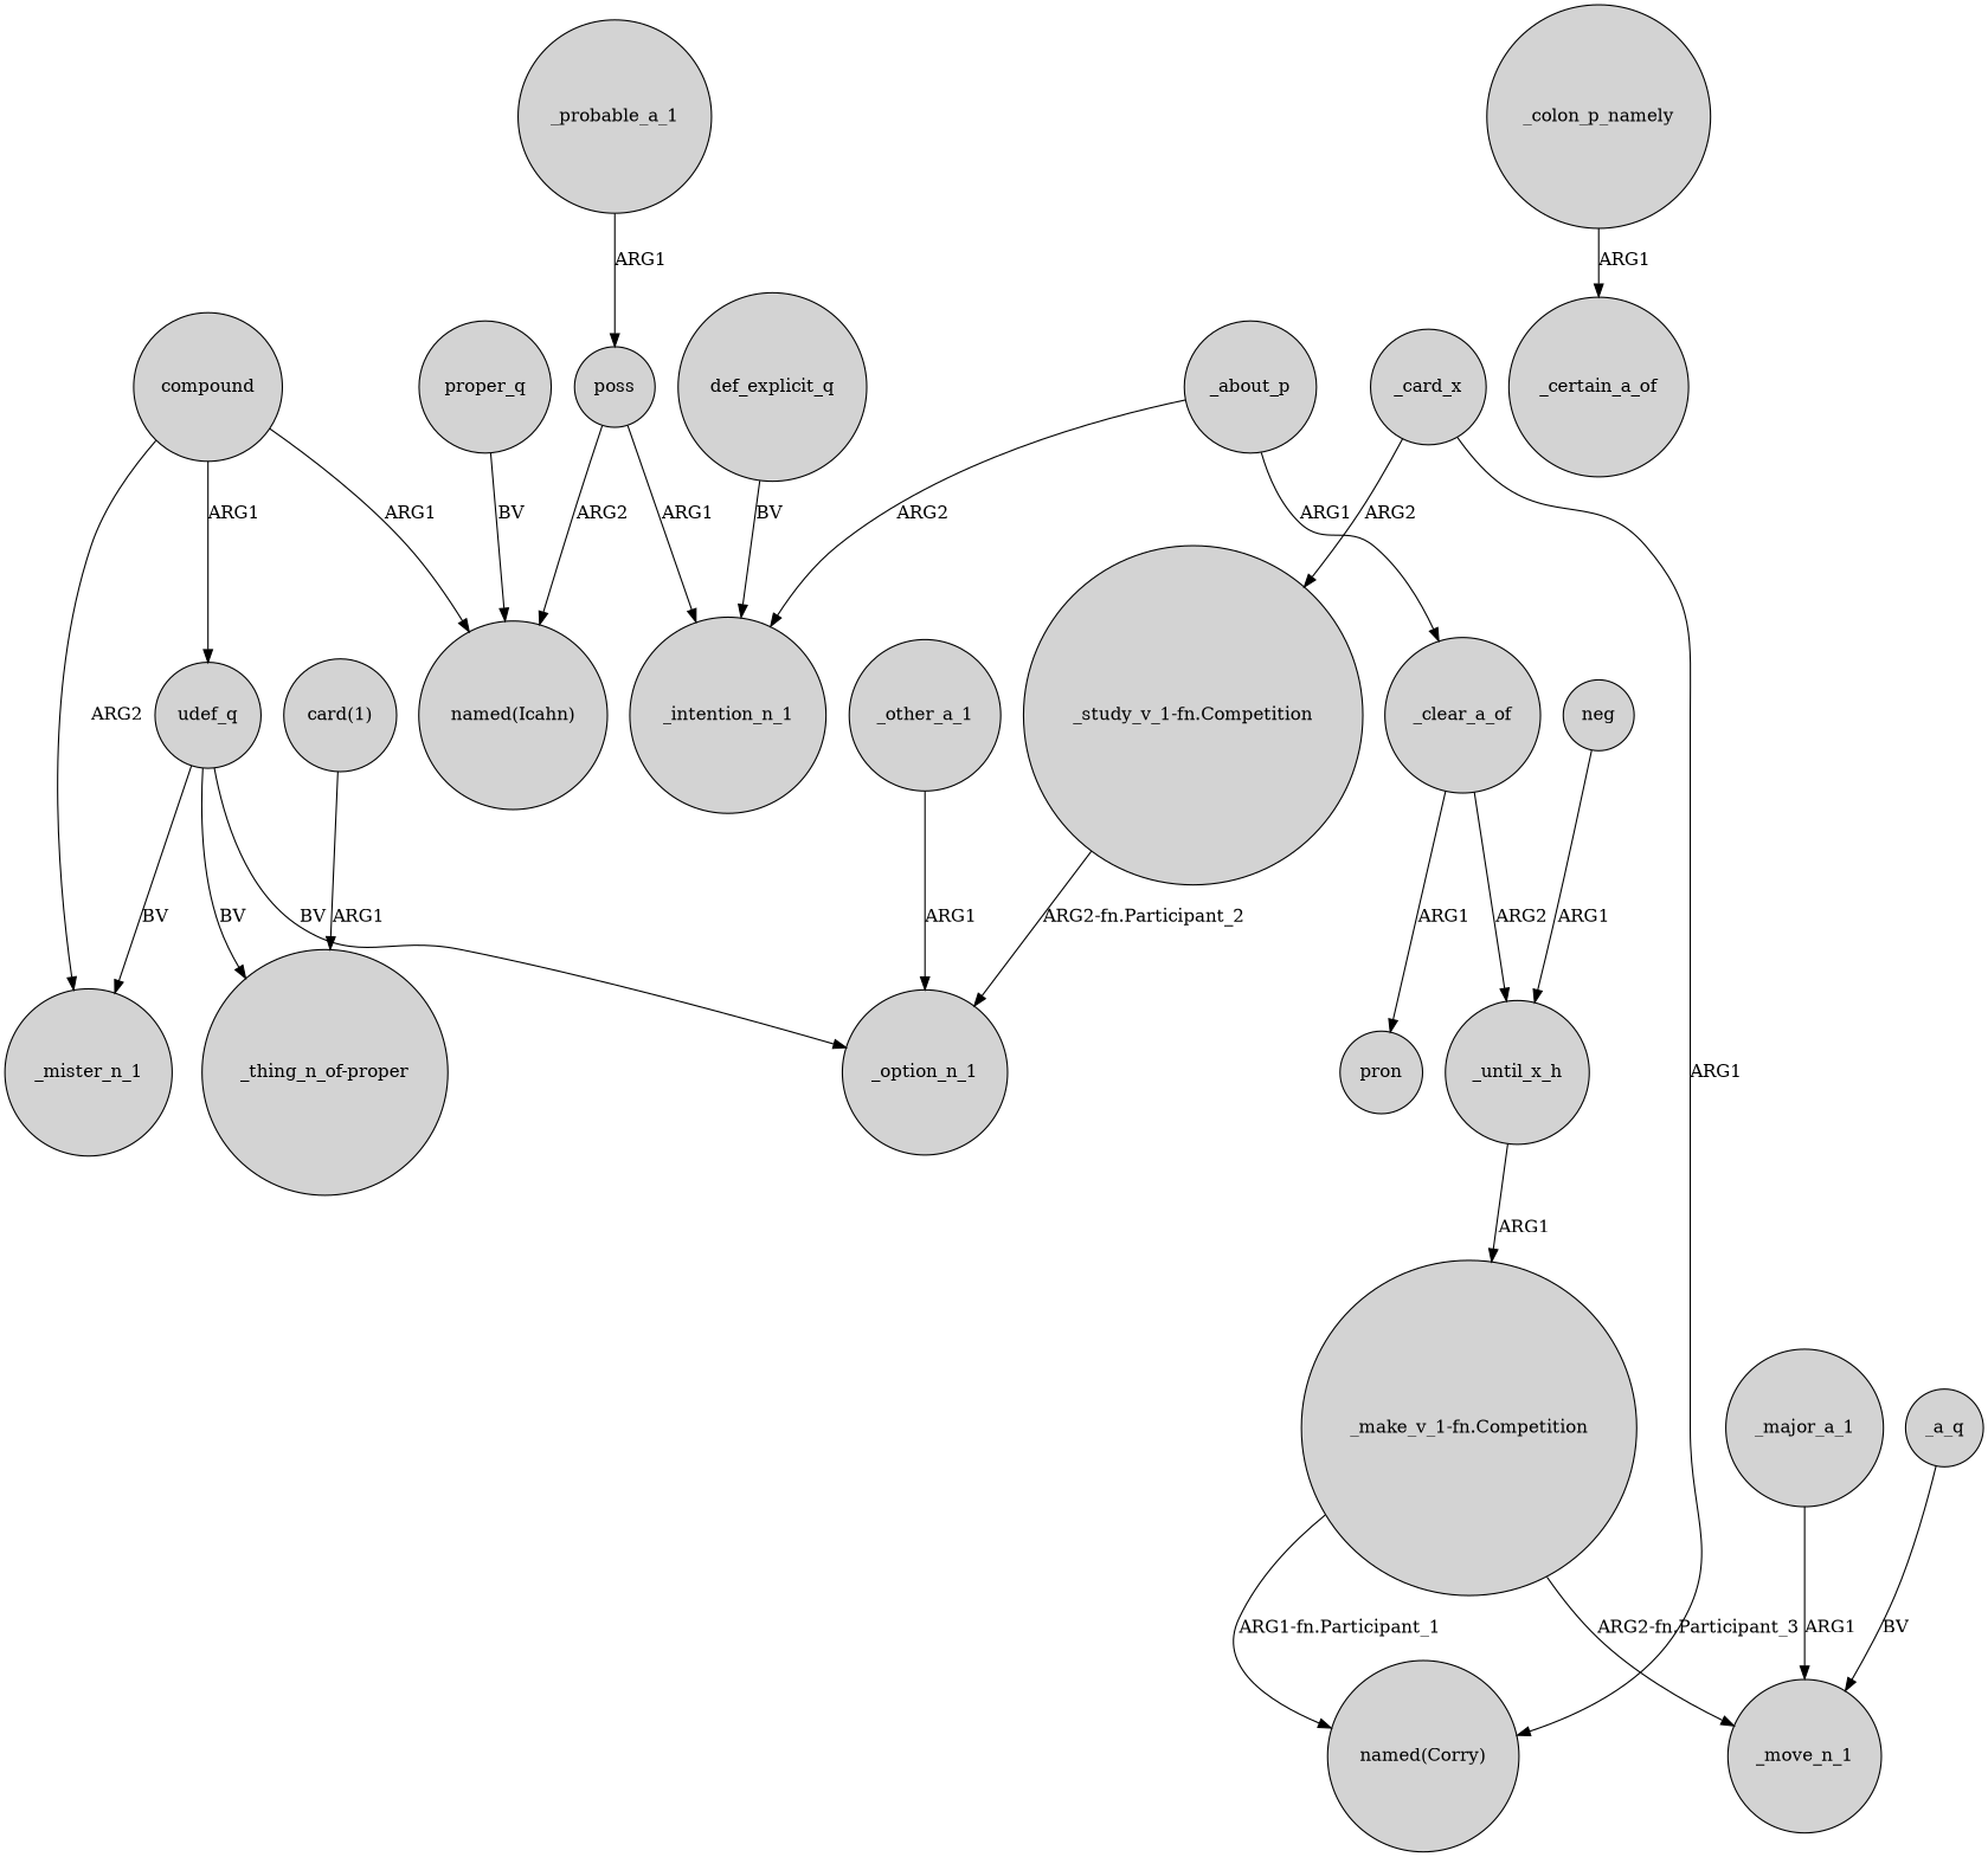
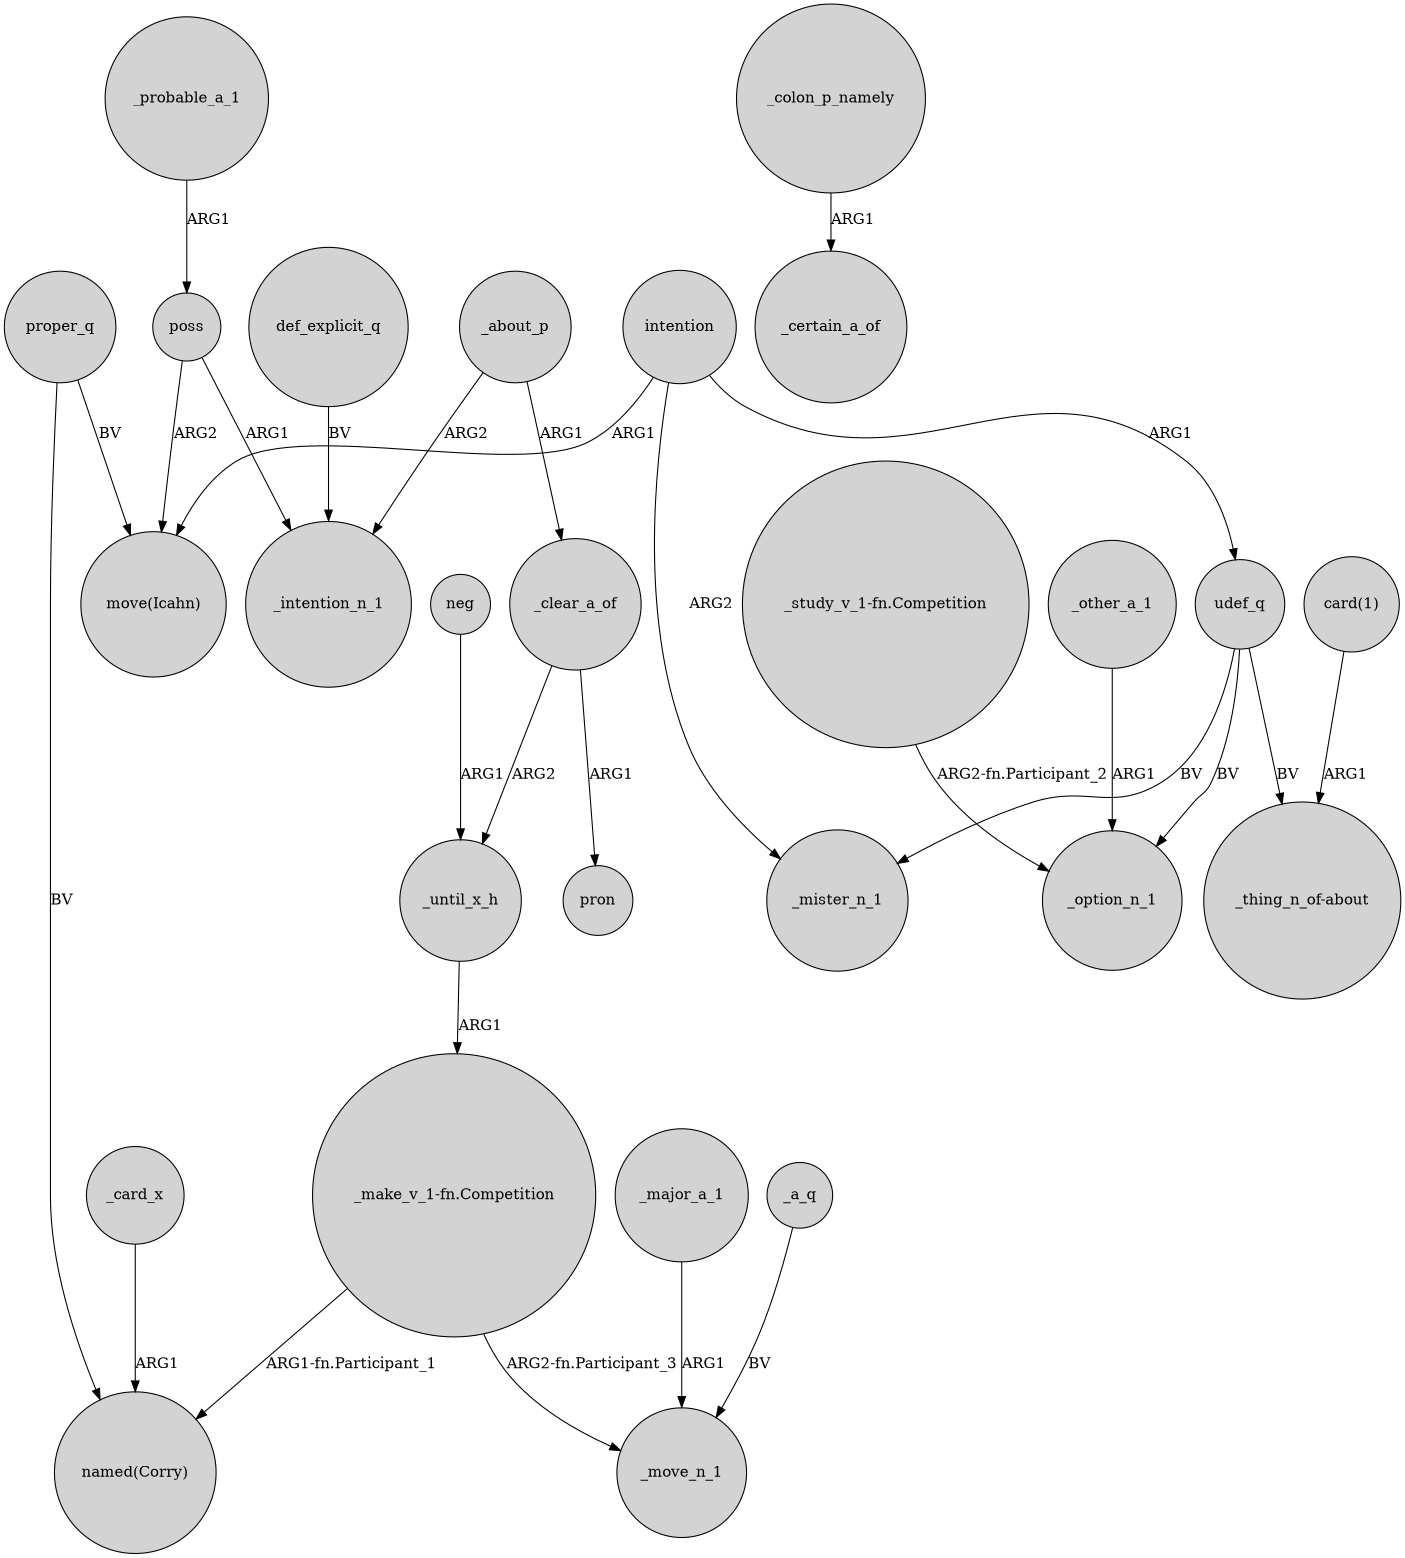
  digraph {
    node [shape=circle style=filled]
-   compound
-   "named(Icahn)"
+   compound [label=intention]
+   "named(Icahn)" [label="move(Icahn)"]
    _mister_n_1
    udef_q
    _until_x_h
    "_make_v_1-fn.Competition"
    _clear_a_of
    pron
    "named(Corry)"
    _move_n_1
    poss
    _intention_n_1
    _option_n_1
-   "_thing_n_of-about" [label="_thing_n_of-proper"]
+   "_thing_n_of-about"
    n15 [label=_card_x]
    "_study_v_1-fn.Competition"
    def_explicit_q
    _about_p
    _major_a_1
    proper_q
    _probable_a_1
    neg
    _colon_p_namely
    _certain_a_of
    "card(1)"
    _a_q
    _other_a_1
    compound -> "named(Icahn)" [label=ARG1]
    compound -> _mister_n_1 [label=ARG2]
    compound -> udef_q [label=ARG1]
    udef_q -> _mister_n_1 [label=BV]
    udef_q -> _option_n_1 [label=BV]
    udef_q -> "_thing_n_of-about" [label=BV]
    _until_x_h -> "_make_v_1-fn.Competition" [label=ARG1]
    "_make_v_1-fn.Competition" -> "named(Corry)" [label="ARG1-fn.Participant_1"]
    "_make_v_1-fn.Competition" -> _move_n_1 [label="ARG2-fn.Participant_3"]
    _clear_a_of -> _until_x_h [label=ARG2]
    _clear_a_of -> pron [label=ARG1]
    poss -> "named(Icahn)" [label=ARG2]
    poss -> _intention_n_1 [label=ARG1]
    n15 -> "named(Corry)" [label=ARG1]
-   n15 -> "_study_v_1-fn.Competition" [label=ARG2]
    "_study_v_1-fn.Competition" -> _option_n_1 [label="ARG2-fn.Participant_2"]
    def_explicit_q -> _intention_n_1 [label=BV]
    _about_p -> _clear_a_of [label=ARG1]
    _about_p -> _intention_n_1 [label=ARG2]
    _major_a_1 -> _move_n_1 [label=ARG1]
    proper_q -> "named(Icahn)" [label=BV]
+   proper_q -> "named(Corry)" [label=BV]
    _probable_a_1 -> poss [label=ARG1]
    neg -> _until_x_h [label=ARG1]
    _colon_p_namely -> _certain_a_of [label=ARG1]
    "card(1)" -> "_thing_n_of-about" [label=ARG1]
    _a_q -> _move_n_1 [label=BV]
    _other_a_1 -> _option_n_1 [label=ARG1]
  }
